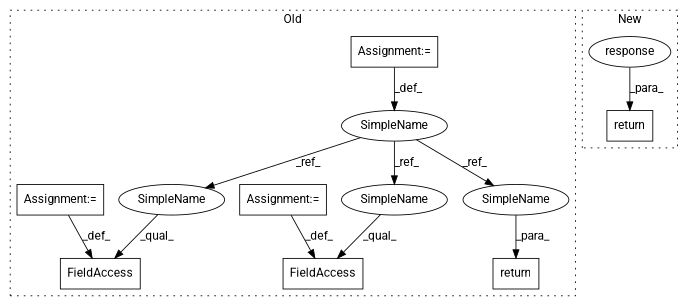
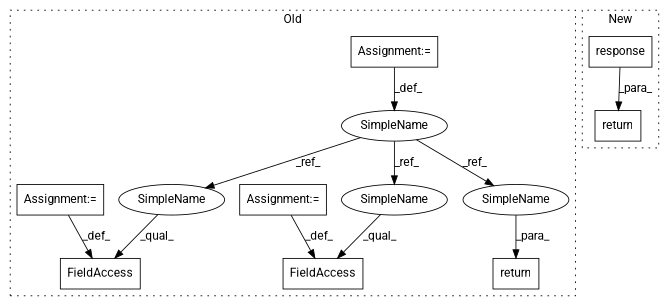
  digraph {
    fontname=Roboto
    node [a=42 l=8 s=1913 shape=box fontname=Roboto]
    edge [fontname=Roboto]
    n1 [a=41 l=7 label=return s=2670]
    n2 [label=SimpleName shape=ellipse]
    n3 [a=22 l=17 label=FieldAccess s=2638]
    n4 [a=22 l=21 label=FieldAccess s=1927]
    n5 [a=7 label="Assignment:="]
    n6 [a=7 l=1 label="Assignment:=" s=1948]
    n7 [a=7 l=1 label="Assignment:=" s=2655]
    n8 [label=SimpleName s=2638 shape=ellipse]
    n9 [label=SimpleName s=2677 shape=ellipse]
    n10 [label=SimpleName s=1927 shape=ellipse]
-   n11 [a=32 l="9,1" label=response s="2547,2617" shape=ellipse]
+   n11 [a=32 l="9,1" label=response s="2547,2617"]
    n12 [a=41 l=7 label=return s=2540]
    subgraph cluster_1 {
      label=Old
      style=dotted
      n1
      n2
      n3
      n4
      n5
      n6
      n7
      n8
      n9
      n10
    }
    subgraph cluster_2 {
      label=New
      style=dotted
      n11
      n12
    }
    n2 -> n8 [label=_ref_]
    n2 -> n9 [label=_ref_]
    n2 -> n10 [label=_ref_]
    n5 -> n2 [label=_def_]
    n6 -> n4 [label=_def_]
    n7 -> n3 [label=_def_]
    n8 -> n3 [label=_qual_]
    n9 -> n1 [label=_para_]
    n10 -> n4 [label=_qual_]
    n11 -> n12 [label=_para_]
  }
